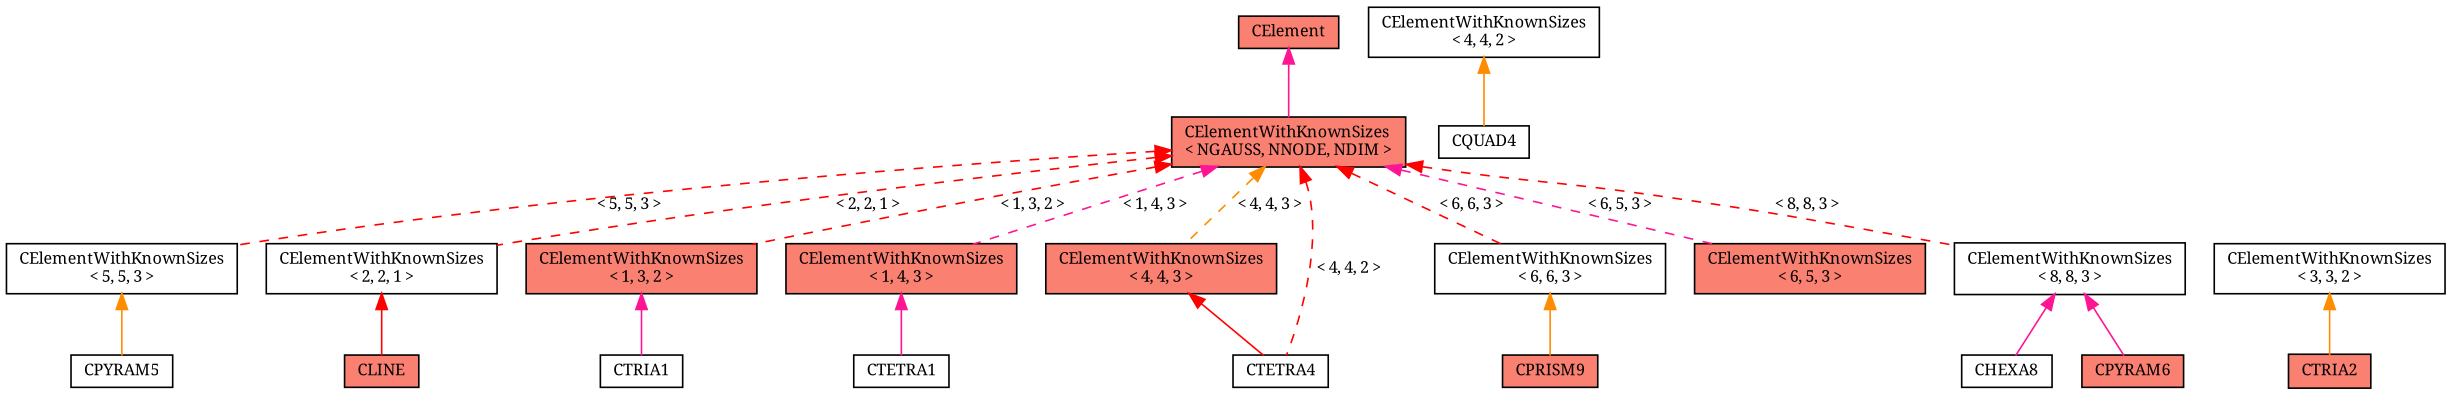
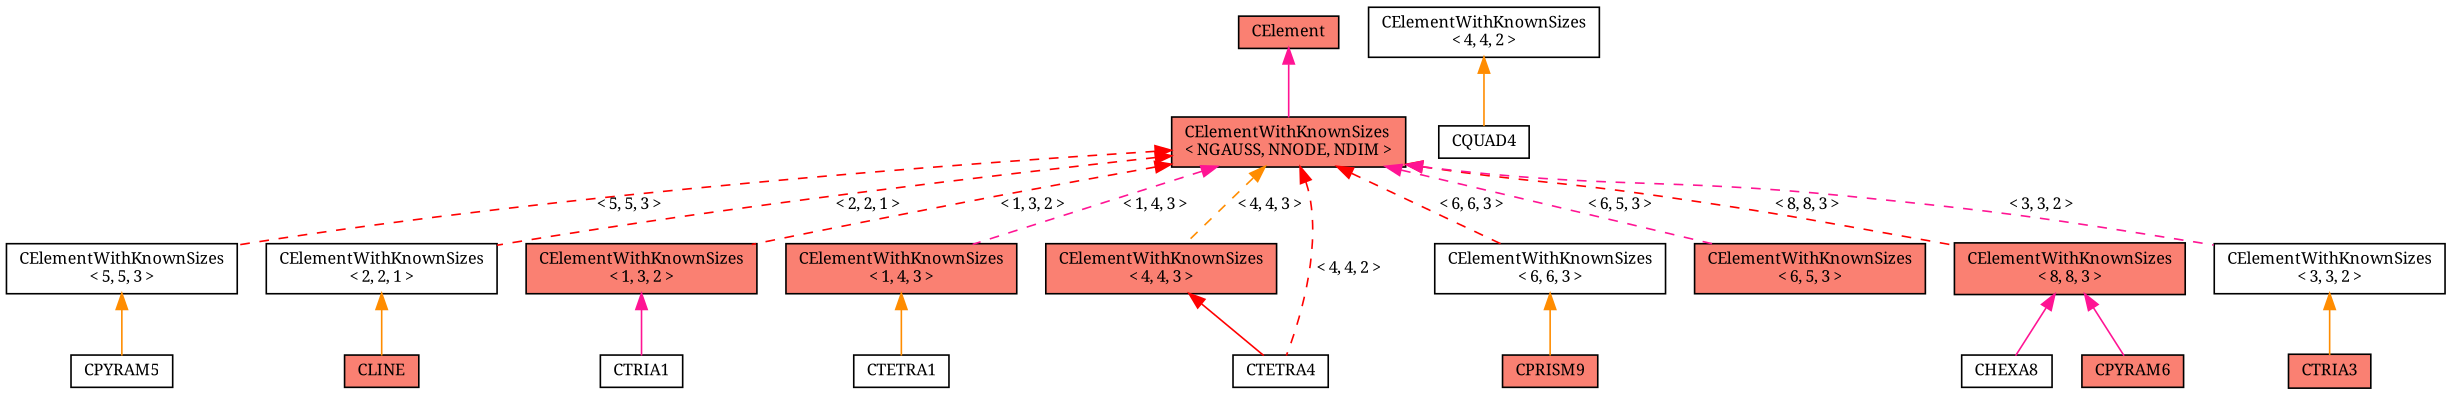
  digraph {
    fontname="Noto Serif"
    rankdir=TB
    node [color=black fillcolor=salmon fontname="Noto Serif" fontsize=10 shape=record style=filled]
    edge [color=darkorange dir=back fontname="Noto Serif" fontsize=10 labelfontname=Helvetica labelfontsize=10 style=solid]
    n1 [fontcolor=black height=0.2 label="CElementWithKnownSizes\l\< NGAUSS, NNODE, NDIM \>" width=0.4]
    n2 [height=0.2 label="CElementWithKnownSizes\l\< 4, 4, 3 \>" width=0.4]
    n3 [fillcolor=white height=0.2 label="CElementWithKnownSizes\l\< 5, 5, 3 \>" width=0.4]
    n4 [fillcolor=white height=0.2 label="CElementWithKnownSizes\l\< 2, 2, 1 \>" width=0.4]
    n5 [height=0.2 label="CElementWithKnownSizes\l\< 1, 3, 2 \>" width=0.4]
    n6 [height=0.2 label="CElementWithKnownSizes\l\< 1, 4, 3 \>" width=0.4]
    n7 [fillcolor=white height=0.2 label="CElementWithKnownSizes\l\< 6, 6, 3 \>" width=0.4]
-   n8 [fillcolor=white height=0.2 label="CElementWithKnownSizes\l\< 8, 8, 3 \>" width=0.4]
+   n8 [height=0.2 label="CElementWithKnownSizes\l\< 8, 8, 3 \>" width=0.4]
    n9 [height=0.2 label="CElementWithKnownSizes\l\< 6, 5, 3 \>" width=0.4]
    n10 [fillcolor=white height=0.2 label="CElementWithKnownSizes\l\< 3, 3, 2 \>" width=0.4]
    n11 [fillcolor=white height=0.2 label=CTETRA4 width=0.4]
    n12 [fillcolor=white height=0.2 label="CElementWithKnownSizes\l\< 4, 4, 2 \>" width=0.4]
    n13 [fillcolor=white height=0.2 label=CQUAD4 width=0.4]
    n14 [fillcolor=white height=0.2 label=CPYRAM5 width=0.4]
    n15 [height=0.2 label=CLINE width=0.4]
    n16 [fillcolor=white height=0.2 label=CTRIA1 width=0.4]
    n17 [fillcolor=white height=0.2 label=CTETRA1 width=0.4]
    n18 [height=0.2 label=CPRISM9 width=0.4]
    n19 [fillcolor=white height=0.2 label=CHEXA8 width=0.4]
    n20 [height=0.2 label=CPYRAM6 width=0.4]
-   n21 [height=0.2 label=CTRIA2 width=0.4]
+   n21 [height=0.2 label=CTRIA3 width=0.4]
    n22 [height=0.2 label=CElement width=0.4]
    n1 -> n2 [label=" \< 4, 4, 3 \>" style=dashed]
    n1 -> n3 [color=red label=" \< 5, 5, 3 \>" style=dashed]
    n1 -> n4 [color=red label=" \< 2, 2, 1 \>" style=dashed]
    n1 -> n5 [color=red label=" \< 1, 3, 2 \>" style=dashed]
    n1 -> n6 [color=deeppink label=" \< 1, 4, 3 \>" style=dashed]
    n1 -> n7 [color=red label=" \< 6, 6, 3 \>" style=dashed]
    n1 -> n8 [color=red label=" \< 8, 8, 3 \>" style=dashed]
    n1 -> n9 [color=deeppink label=" \< 6, 5, 3 \>" style=dashed]
+   n1 -> n10 [color=deeppink label=" \< 3, 3, 2 \>" style=dashed]
    n1 -> n11 [color=red label=" \< 4, 4, 2 \>" style=dashed]
    n2 -> n11 [color=red]
    n3 -> n14
-   n4 -> n15 [color=red]
+   n4 -> n15
    n5 -> n16 [color=deeppink]
-   n6 -> n17 [color=deeppink]
+   n6 -> n17
    n7 -> n18
    n8 -> n19 [color=deeppink]
    n8 -> n20 [color=deeppink]
    n10 -> n21
    n12 -> n13
    n22 -> n1 [color=deeppink]
  }
